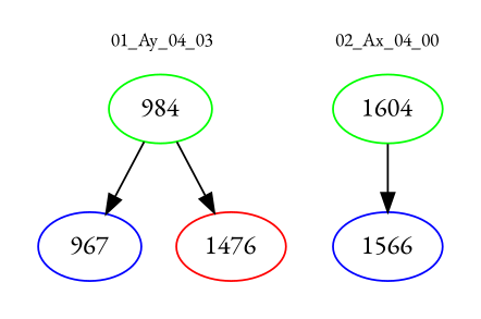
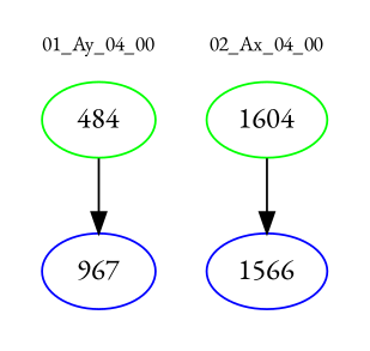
  digraph {
    fontname="EB Garamond"
    node [color=green fontname="EB Garamond"]
    edge [color=black fontname="EB Garamond"]
-   n1 [label=984]
+   n1 [label=484]
    n2 [color=blue label=967]
-   n3 [color=red label=1476]
    n4 [label=1604]
    n5 [color=blue label=1566]
    subgraph cluster_1 {
      color=white
      fontsize=10
-     label="01_Ay_04_03"
+     label="01_Ay_04_00"
      n1
      n2
-     n3
    }
    subgraph cluster_2 {
      color=white
      fontsize=10
      label="02_Ax_04_00"
      n4
      n5
    }
    n1 -> n2
-   n1 -> n3
    n4 -> n5
  }
